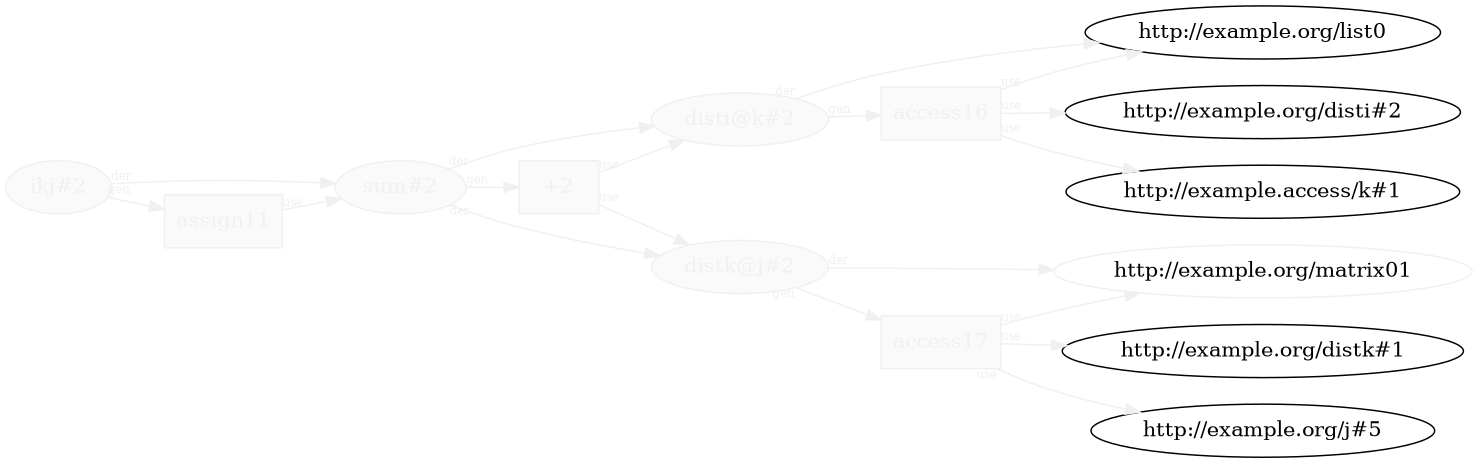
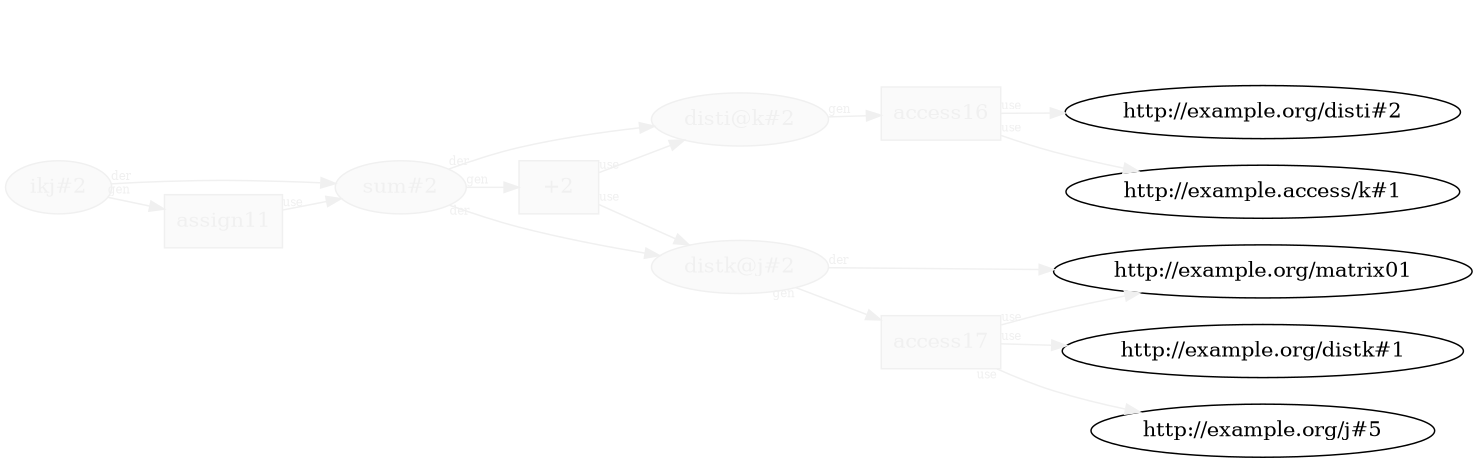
  digraph {
    rankdir=LR
    node [color="#F0F0F0" fillcolor="#FAFAFA" fontcolor="#F0F0F0" style=filled]
    edge [color="#F0F0F0" fontcolor="#F0F0F0" labelangle=60.0 labeldistance=1.5 labelfontsize=8 rotation=20 taillabel=use]
    n1 [label="disti@k#2"]
    n2 [label=access16 shape=polygon sides=4]
-   "http://example.org/list0" [color="" fillcolor="" fontcolor="" style=""]
    "http://example.org/disti#2" [color="" fillcolor="" fontcolor="" style=""]
    n5 [label="http://example.access/k#1" color="" fillcolor="" fontcolor="" style=""]
    n6 [label="distk@j#2"]
    n7 [label=access17 shape=polygon sides=4]
-   "http://example.org/matrix01" [fillcolor="" fontcolor="" style=""]
+   "http://example.org/matrix01" [color="" fillcolor="" fontcolor="" style=""]
    "http://example.org/distk#1" [color="" fillcolor="" fontcolor="" style=""]
    "http://example.org/j#5" [color="" fillcolor="" fontcolor="" style=""]
    n11 [label="sum#2"]
    n12 [label="+2" shape=polygon sides=4]
    n13 [label="ikj#2"]
    n14 [label=assign11 shape=polygon sides=4]
    n1 -> n2 [taillabel=gen]
-   n1 -> "http://example.org/list0" [taillabel=der]
-   n2 -> "http://example.org/list0"
    n2 -> "http://example.org/disti#2"
    n2 -> n5
    n6 -> n7 [taillabel=gen]
    n6 -> "http://example.org/matrix01" [taillabel=der]
    n7 -> "http://example.org/matrix01"
    n7 -> "http://example.org/distk#1"
    n7 -> "http://example.org/j#5"
    n11 -> n1 [taillabel=der]
    n11 -> n6 [taillabel=der]
    n11 -> n12 [taillabel=gen]
    n12 -> n1
    n12 -> n6
    n13 -> n11 [taillabel=der]
    n13 -> n14 [taillabel=gen]
    n14 -> n11
  }
